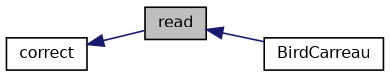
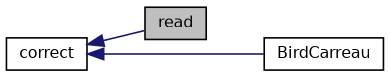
  digraph {
    rankdir=LR
    node [color=black fontname=Helvetica fontsize=10 shape=record]
    edge [color=midnightblue dir=back fontname=Helvetica fontsize=10 labelfontname=Helvetica labelfontsize=10 style=solid]
    n1 [fillcolor=grey75 fontcolor=black height=0.2 label=read style=filled width=0.4]
    n2 [height=0.2 label=BirdCarreau width=0.4]
    n3 [height=0.2 label=correct width=0.4]
-   n1 -> n2
+   n3 -> n2
    n3 -> n1
  }
